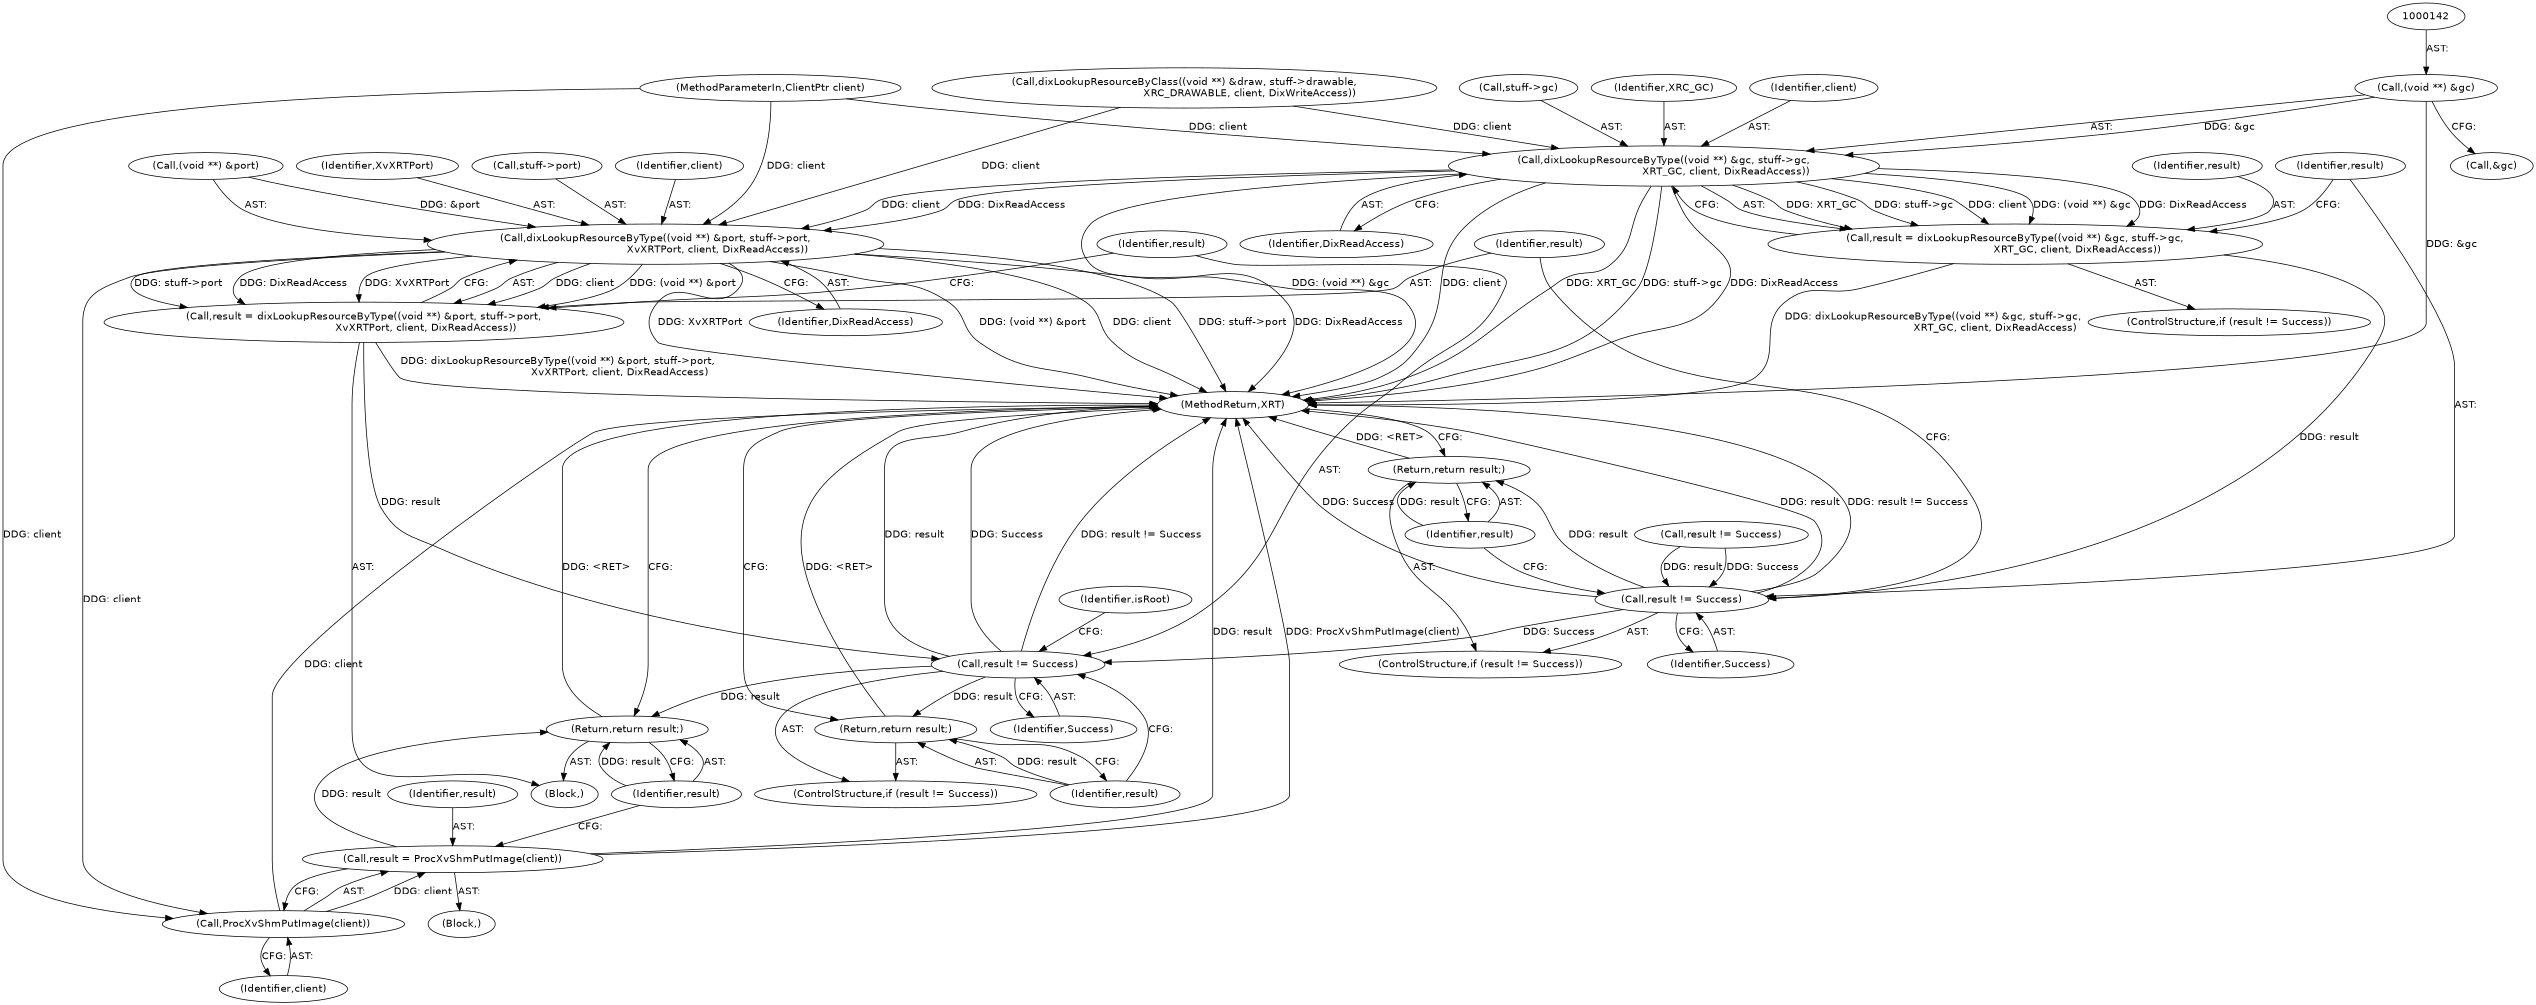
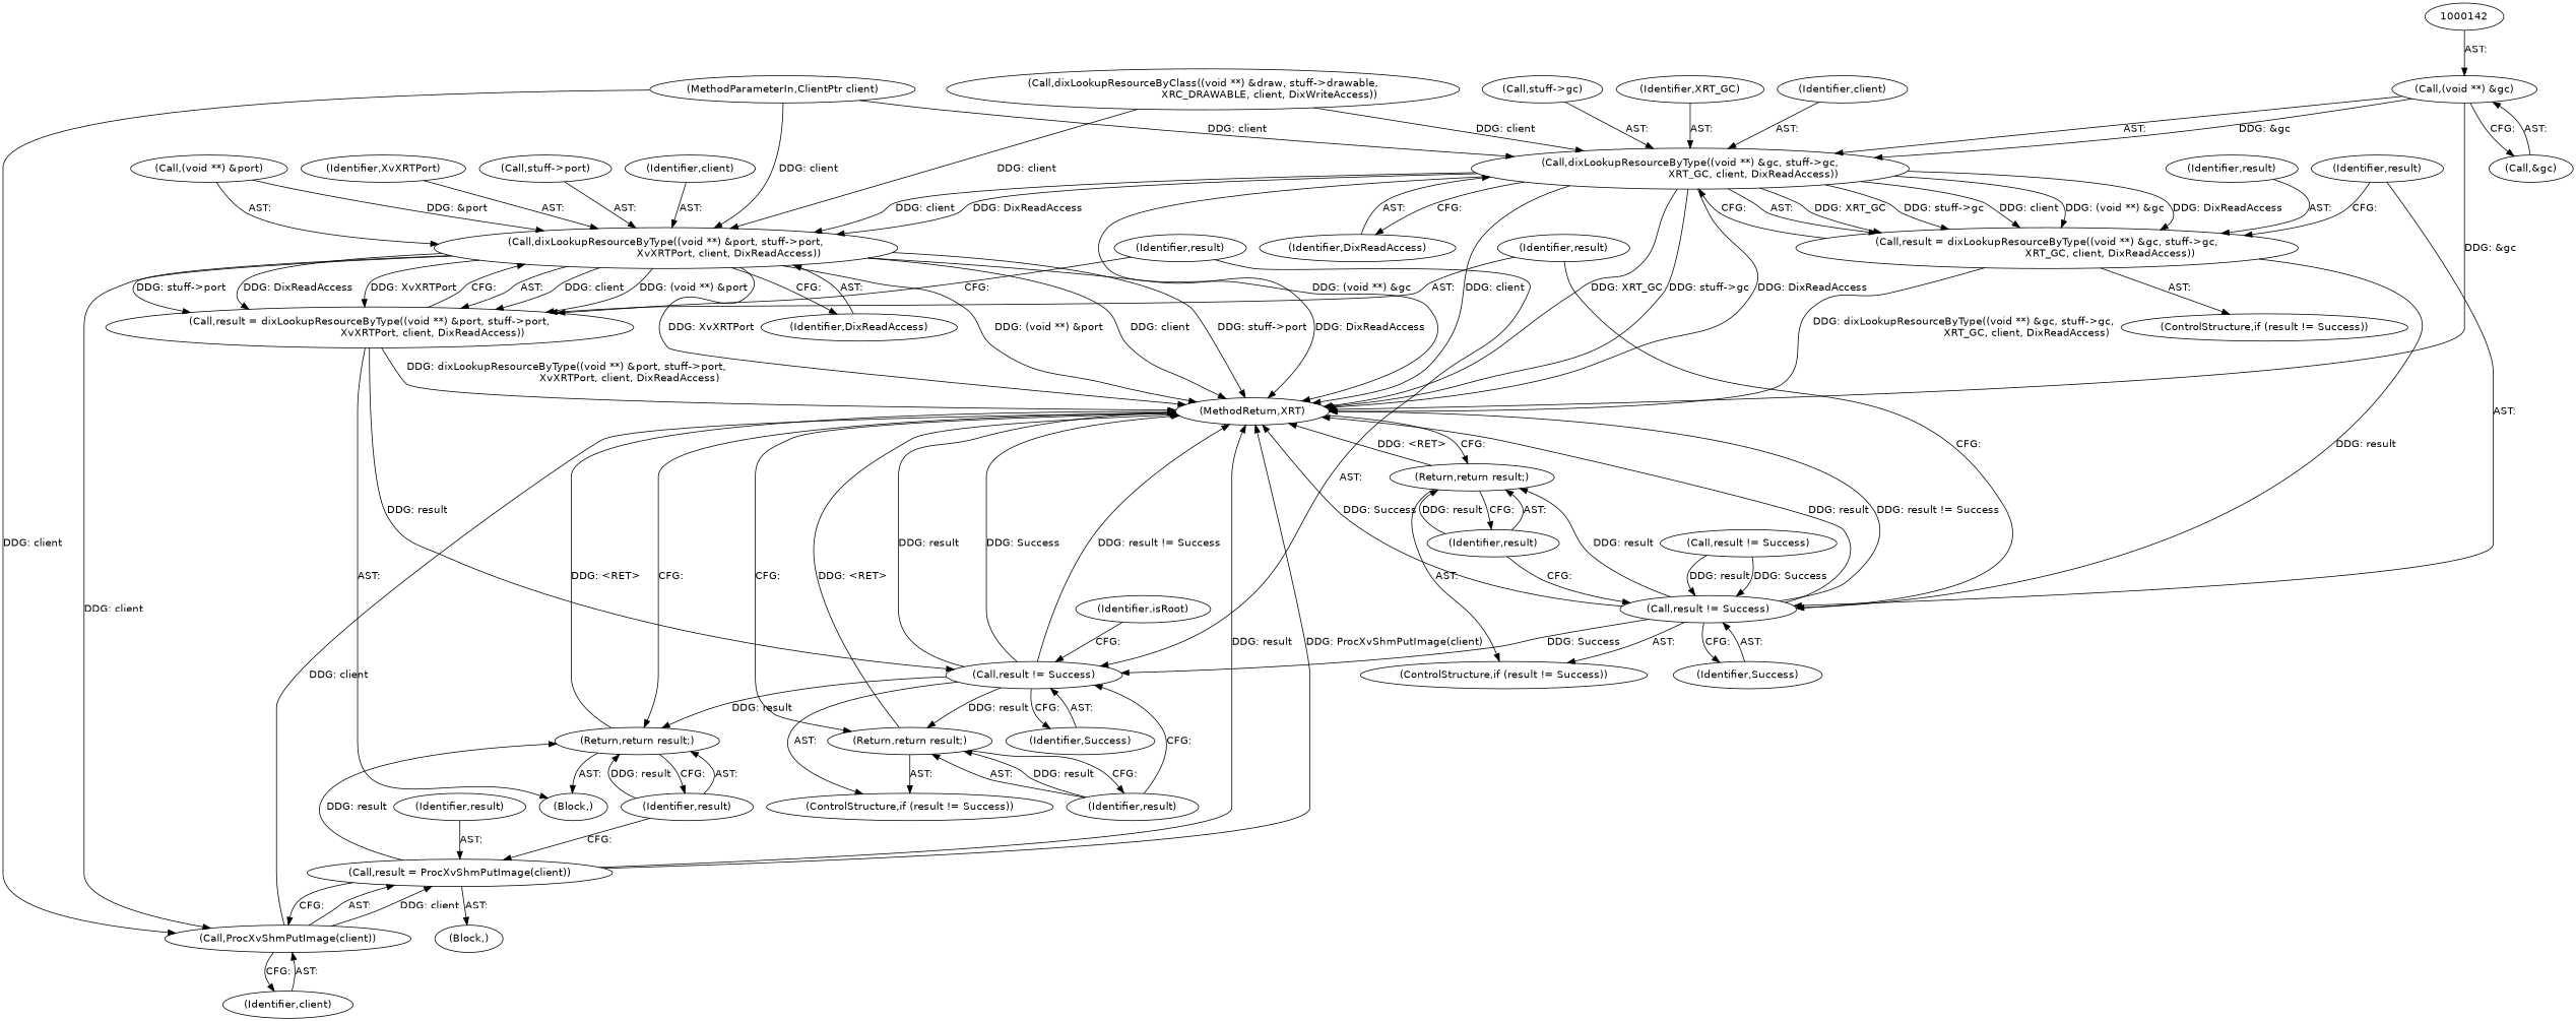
  digraph {
    fontname="DejaVu Sans"
    node [fontname="DejaVu Sans"]
    edge [fontname="DejaVu Sans"]
    n1 [label="(Call,(void **) &gc)"]
    n2 [label="(Call,dixLookupResourceByType((void **) &gc, stuff->gc,\n                                     XRT_GC, client, DixReadAccess))"]
    n3 [label="(Call,&gc)"]
    n4 [label="(MethodReturn,XRT)"]
    n5 [label="(Call,result = dixLookupResourceByType((void **) &gc, stuff->gc,\n                                     XRT_GC, client, DixReadAccess))"]
    n6 [label="(Call,dixLookupResourceByType((void **) &port, stuff->port,\n                                     XvXRTPort, client, DixReadAccess))"]
    n7 [label="(Identifier,DixReadAccess)"]
    n8 [label="(Return,return result;)"]
    n9 [label="(Return,return result;)"]
    n10 [label="(Return,return result;)"]
    n11 [label="(Call,result != Success)"]
    n12 [label="(ControlStructure,if (result != Success))"]
    n13 [label="(Call,result = dixLookupResourceByType((void **) &port, stuff->port,\n                                     XvXRTPort, client, DixReadAccess))"]
    n14 [label="(Call,ProcXvShmPutImage(client))"]
    n15 [label="(Identifier,DixReadAccess)"]
    n16 [label="(Call,result != Success)"]
    n17 [label="(Identifier,Success)"]
    n18 [label="(ControlStructure,if (result != Success))"]
    n19 [label="(Identifier,result)"]
    n20 [label="(Identifier,Success)"]
    n21 [label="(ControlStructure,if (result != Success))"]
    n22 [label="(Identifier,result)"]
    n23 [label="(Identifier,result)"]
    n24 [label="(Block,)"]
    n25 [label="(Call,result = ProcXvShmPutImage(client))"]
    n26 [label="(Identifier,client)"]
    n27 [label="(Block,)"]
    n28 [label="(Identifier,isRoot)"]
    n29 [label="(Identifier,result)"]
    n30 [label="(Identifier,client)"]
    n31 [label="(Call,dixLookupResourceByClass((void **) &draw, stuff->drawable,\n                                       XRC_DRAWABLE, client, DixWriteAccess))"]
    n32 [label="(Call,stuff->port)"]
    n33 [label="(Call,stuff->gc)"]
    n34 [label="(Call,result != Success)"]
    n35 [label="(MethodParameterIn,ClientPtr client)"]
    n36 [label="(Identifier,result)"]
    n37 [label="(Identifier,result)"]
-   n38 [label="(Identifier,XRC_GC)"]
+   n38 [label="(Identifier,XRT_GC)"]
    n39 [label="(Identifier,client)"]
    n40 [label="(Identifier,result)"]
    n41 [label="(Identifier,result)"]
    n42 [label="(Call,(void **) &port)"]
    n43 [label="(Identifier,XvXRTPort)"]
    1000142
    n1 -> n2 [label="AST: "]
    n1 -> n2 [label="DDG: &gc"]
    n1 -> n3 [label="CFG: "]
    n1 -> n4 [label="DDG: &gc"]
    n2 -> n4 [label="DDG: (void **) &gc"]
    n2 -> n4 [label="DDG: client"]
    n2 -> n4 [label="DDG: XRT_GC"]
    n2 -> n4 [label="DDG: stuff->gc"]
    n2 -> n4 [label="DDG: DixReadAccess"]
    n2 -> n5 [label="AST: "]
    n2 -> n5 [label="DDG: XRT_GC"]
    n2 -> n5 [label="DDG: stuff->gc"]
    n2 -> n5 [label="DDG: client"]
    n2 -> n5 [label="DDG: (void **) &gc"]
    n2 -> n5 [label="DDG: DixReadAccess"]
    n2 -> n6 [label="DDG: client"]
    n2 -> n6 [label="DDG: DixReadAccess"]
    n2 -> n7 [label="CFG: "]
+   n3 -> n1 [label="AST: "]
    n4 -> n8 [label="CFG: "]
    n4 -> n9 [label="CFG: "]
    n4 -> n10 [label="CFG: "]
    n5 -> n2 [label="CFG: "]
    n5 -> n4 [label="DDG: dixLookupResourceByType((void **) &gc, stuff->gc,\n                                     XRT_GC, client, DixReadAccess)"]
    n5 -> n11 [label="DDG: result"]
    n5 -> n12 [label="AST: "]
    n6 -> n4 [label="DDG: (void **) &port"]
    n6 -> n4 [label="DDG: client"]
    n6 -> n4 [label="DDG: stuff->port"]
    n6 -> n4 [label="DDG: DixReadAccess"]
    n6 -> n4 [label="DDG: XvXRTPort"]
    n6 -> n13 [label="AST: "]
    n6 -> n13 [label="DDG: client"]
    n6 -> n13 [label="DDG: (void **) &port"]
    n6 -> n13 [label="DDG: stuff->port"]
    n6 -> n13 [label="DDG: DixReadAccess"]
    n6 -> n13 [label="DDG: XvXRTPort"]
    n6 -> n14 [label="DDG: client"]
    n6 -> n15 [label="CFG: "]
    n7 -> n2 [label="AST: "]
    n8 -> n4 [label="DDG: <RET>"]
    n8 -> n18 [label="AST: "]
    n8 -> n19 [label="CFG: "]
    n9 -> n4 [label="DDG: <RET>"]
    n9 -> n21 [label="AST: "]
    n9 -> n22 [label="CFG: "]
    n10 -> n4 [label="DDG: <RET>"]
    n10 -> n23 [label="CFG: "]
    n10 -> n24 [label="AST: "]
    n11 -> n4 [label="DDG: result"]
    n11 -> n4 [label="DDG: result != Success"]
    n11 -> n4 [label="DDG: Success"]
    n11 -> n8 [label="DDG: result"]
    n11 -> n16 [label="DDG: Success"]
    n11 -> n17 [label="CFG: "]
    n11 -> n18 [label="AST: "]
    n13 -> n4 [label="DDG: dixLookupResourceByType((void **) &port, stuff->port,\n                                     XvXRTPort, client, DixReadAccess)"]
    n13 -> n6 [label="CFG: "]
    n13 -> n16 [label="DDG: result"]
    n13 -> n24 [label="AST: "]
    n14 -> n4 [label="DDG: client"]
    n14 -> n25 [label="AST: "]
    n14 -> n25 [label="DDG: client"]
    n14 -> n26 [label="CFG: "]
    n15 -> n6 [label="AST: "]
    n16 -> n4 [label="DDG: result"]
    n16 -> n4 [label="DDG: Success"]
    n16 -> n4 [label="DDG: result != Success"]
    n16 -> n9 [label="DDG: result"]
    n16 -> n10 [label="DDG: result"]
    n16 -> n20 [label="CFG: "]
    n16 -> n21 [label="AST: "]
    n17 -> n11 [label="AST: "]
    n19 -> n8 [label="AST: "]
    n19 -> n8 [label="DDG: result"]
    n19 -> n11 [label="CFG: "]
    n20 -> n16 [label="AST: "]
    n22 -> n9 [label="AST: "]
    n22 -> n9 [label="DDG: result"]
    n22 -> n16 [label="CFG: "]
    n23 -> n10 [label="AST: "]
    n23 -> n10 [label="DDG: result"]
    n23 -> n25 [label="CFG: "]
    n25 -> n4 [label="DDG: result"]
    n25 -> n4 [label="DDG: ProcXvShmPutImage(client)"]
    n25 -> n10 [label="DDG: result"]
    n25 -> n14 [label="CFG: "]
    n25 -> n27 [label="AST: "]
    n26 -> n14 [label="AST: "]
    n28 -> n16 [label="CFG: "]
    n29 -> n25 [label="AST: "]
    n30 -> n6 [label="AST: "]
    n31 -> n2 [label="DDG: client"]
    n31 -> n6 [label="DDG: client"]
    n32 -> n6 [label="AST: "]
    n33 -> n2 [label="AST: "]
    n34 -> n11 [label="DDG: result"]
    n34 -> n11 [label="DDG: Success"]
    n35 -> n2 [label="DDG: client"]
    n35 -> n6 [label="DDG: client"]
    n35 -> n14 [label="DDG: client"]
    n36 -> n5 [label="AST: "]
    n37 -> n11 [label="CFG: "]
    n37 -> n13 [label="AST: "]
    n38 -> n2 [label="AST: "]
    n39 -> n2 [label="AST: "]
    n40 -> n5 [label="CFG: "]
    n40 -> n11 [label="AST: "]
    n41 -> n13 [label="CFG: "]
    n41 -> n16 [label="AST: "]
    n42 -> n6 [label="AST: "]
    n42 -> n6 [label="DDG: &port"]
    n43 -> n6 [label="AST: "]
    1000142 -> n1 [label="AST: "]
  }
